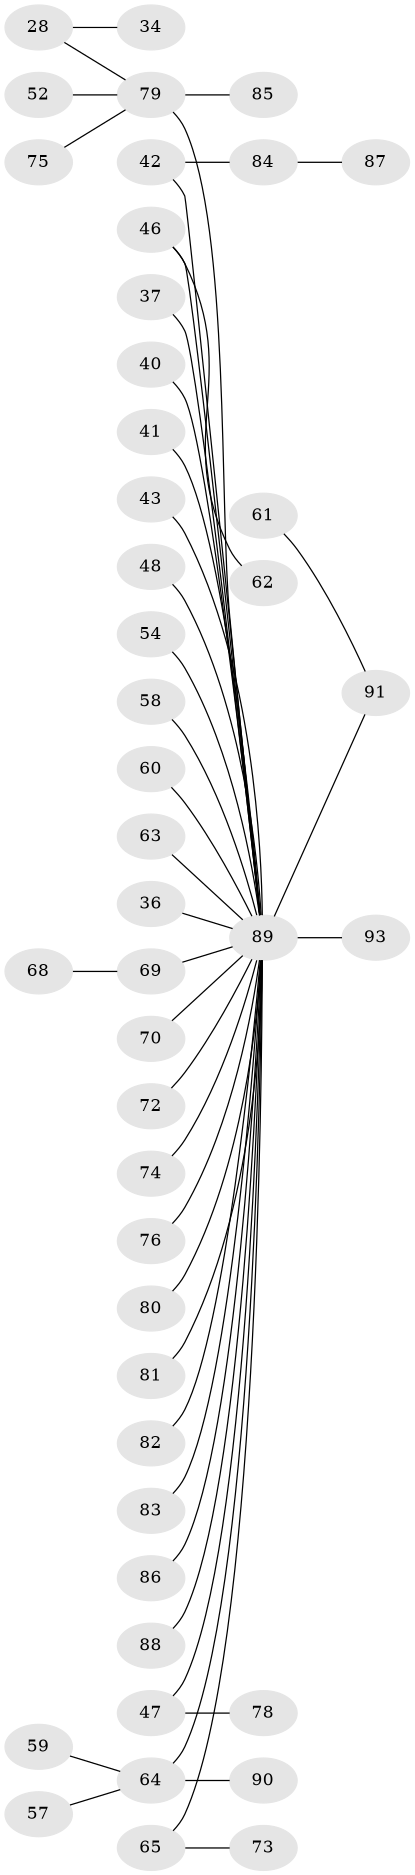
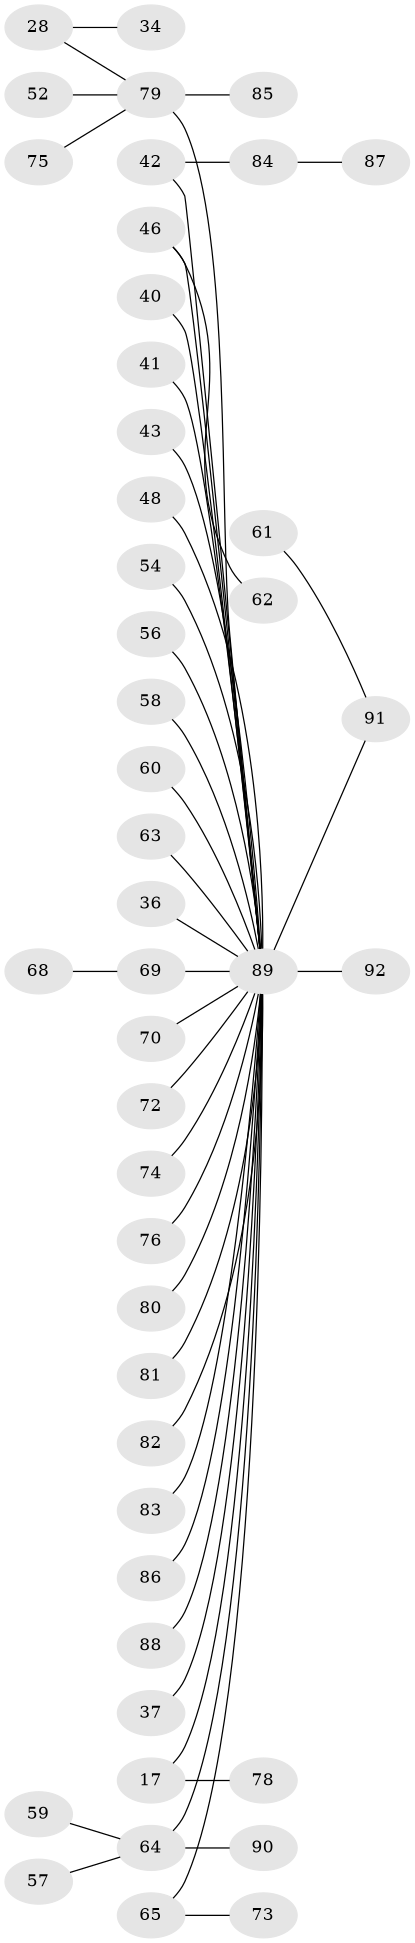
  graph {
    rankdir=LR
    node [color=gray90 style=filled]
    28
    34
    79 [super="+8+55+27"]
    89 [super="+25+71+77+32"]
    85
    91
-   92 [label=93]
+   92
    37
    40
    41
    42
    84
    87
    43
    46
    62
-   47
+   47 [label=17]
    78
    48
    52 [super="+20"]
    54
+   56
    64 [super="+26"]
    90
    57
    58
    59
    60
    61
    63
    65
    73
    n33 [label=36]
    68
    69
    70
    72
    74
    75
    76
    80
    81
    82
    83
    86
    88
    28 -- 34
    28 -- 79
    79 -- 89
    79 -- 85
    89 -- 91
    89 -- 92
    37 -- 89
    40 -- 89
    41 -- 89
    42 -- 89
    42 -- 84
    84 -- 87
    43 -- 89
    46 -- 89
    46 -- 62
    47 -- 89
    47 -- 78
    48 -- 89
    52 -- 79
    54 -- 89
+   56 -- 89
    64 -- 89
    64 -- 90
    57 -- 64
    58 -- 89
    59 -- 64
    60 -- 89
    61 -- 91
    63 -- 89
    65 -- 89
    65 -- 73
    n33 -- 89
    68 -- 69
    69 -- 89
    70 -- 89
    72 -- 89
    74 -- 89
    75 -- 79
    76 -- 89
    80 -- 89
    81 -- 89
    82 -- 89
    83 -- 89
    86 -- 89
    88 -- 89
  }
